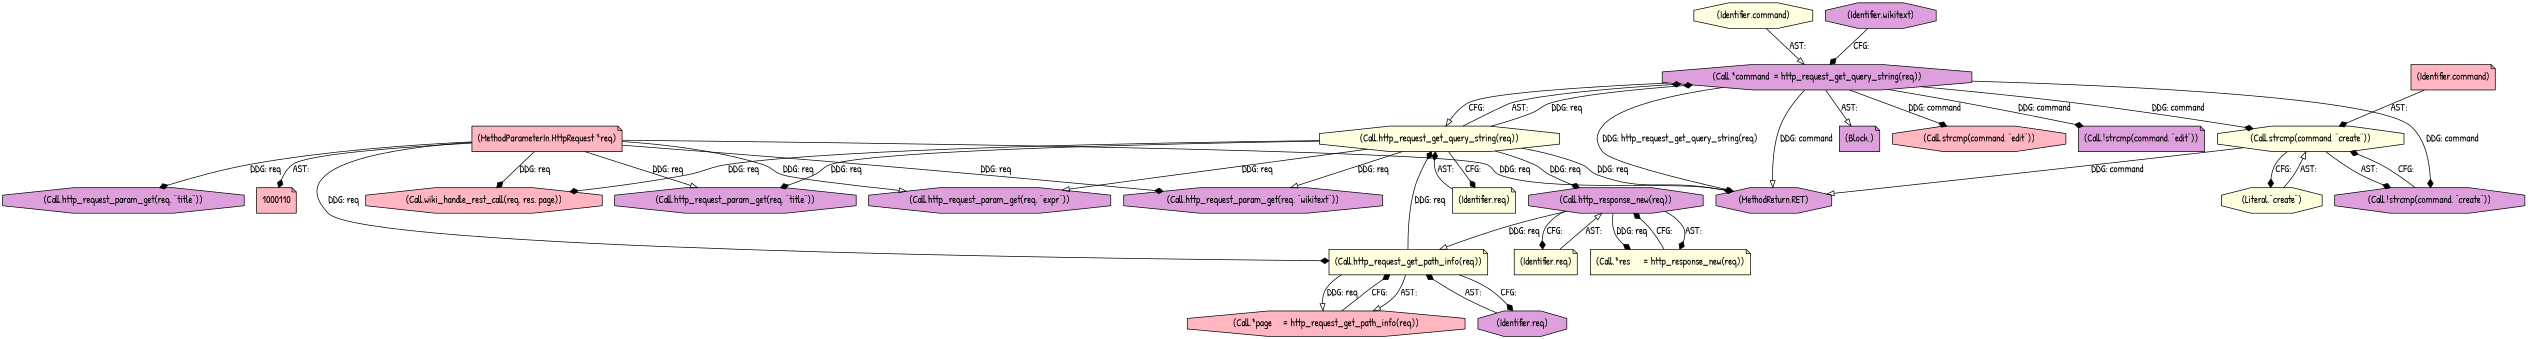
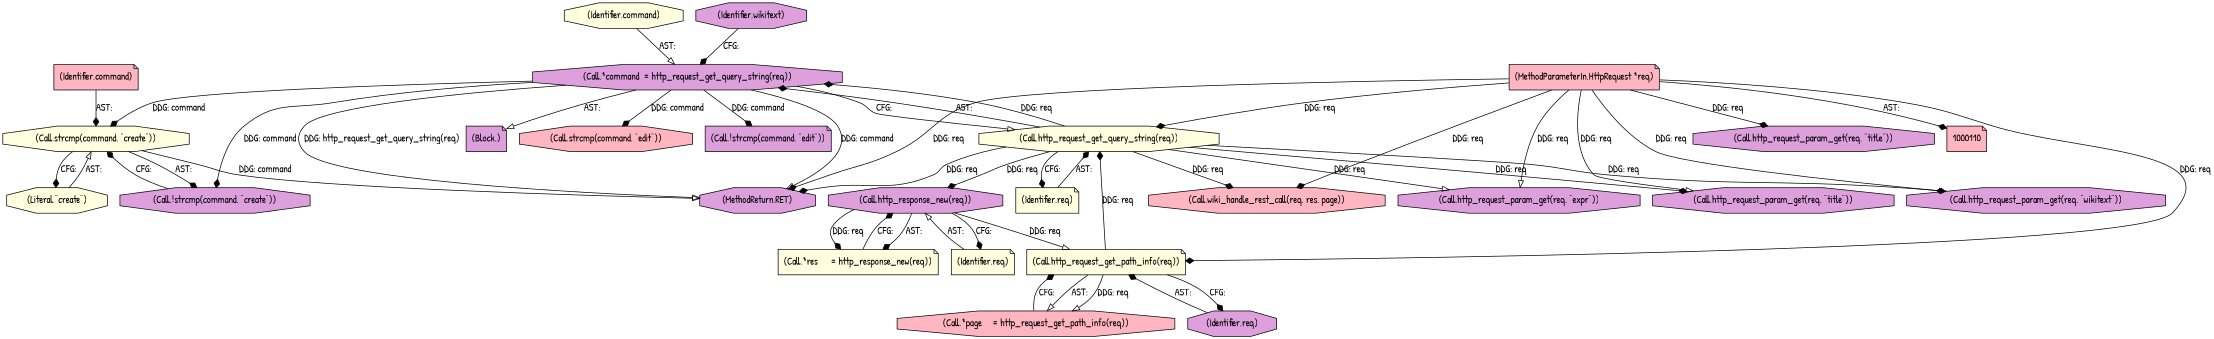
  digraph {
    fontname="Patrick Hand"
    node [fillcolor=plum fontname="Patrick Hand" shape=octagon style=filled]
    edge [arrowhead=diamond fontname="Patrick Hand"]
    n1 [fillcolor=lightyellow label="(Call,strcmp(command, \"create\"))"]
    n2 [fillcolor=lightyellow label="(Literal,\"create\")"]
    n3 [label="(Call,!strcmp(command, \"create\"))"]
    n4 [label="(MethodReturn,RET)"]
    n5 [label="(Call,*command  = http_request_get_query_string(req))"]
    n6 [fillcolor=lightyellow label="(Call,http_request_get_query_string(req))"]
    n7 [label="(Block,)" shape=note]
    n8 [fillcolor=lightpink label="(Call,strcmp(command, \"edit\"))"]
    n9 [label="(Call,!strcmp(command, \"edit\"))" shape=note]
    n10 [fillcolor=lightyellow label="(Identifier,req)" shape=note]
    n11 [label="(Call,http_request_param_get(req, \"title\"))"]
    n12 [fillcolor=lightpink label="(Call,wiki_handle_rest_call(req, res, page))"]
    n13 [label="(Call,http_request_param_get(req, \"expr\"))"]
    n14 [label="(Call,http_request_param_get(req, \"wikitext\"))"]
    n15 [label="(Call,http_response_new(req))"]
    n16 [fillcolor=lightyellow label="(Call,http_request_get_path_info(req))" shape=note]
    n17 [fillcolor=lightpink label="(Call,*page     = http_request_get_path_info(req))"]
    n18 [label="(Identifier,req)"]
    n19 [fillcolor=lightyellow label="(Call,*res      = http_response_new(req))" shape=note]
    n20 [fillcolor=lightyellow label="(Identifier,req)" shape=note]
    n21 [fillcolor=lightpink label="(MethodParameterIn,HttpRequest *req)" shape=note]
    n22 [label="(Call,http_request_param_get(req, \"title\"))"]
    1000110 [fillcolor=lightpink shape=note]
    n24 [fillcolor=lightpink label="(Identifier,command)" shape=note]
    n25 [fillcolor=lightyellow label="(Identifier,command)"]
    n26 [label="(Identifier,wikitext)"]
    n1 -> n2 [label="CFG: "]
    n1 -> n3 [label="AST: "]
    n1 -> n4 [arrowhead=onormal label="DDG: command"]
    n2 -> n1 [arrowhead=onormal label="AST: "]
    n3 -> n1 [label="CFG: "]
    n5 -> n1 [label="DDG: command"]
    n5 -> n3 [label="DDG: command"]
    n5 -> n4 [arrowhead=onormal label="DDG: http_request_get_query_string(req)"]
    n5 -> n4 [arrowhead=onormal label="DDG: command"]
    n5 -> n6 [arrowhead=onormal label="CFG: "]
    n5 -> n7 [arrowhead=onormal label="AST: "]
    n5 -> n8 [label="DDG: command"]
    n5 -> n9 [label="DDG: command"]
    n6 -> n4 [label="DDG: req"]
    n6 -> n5 [label="AST: "]
    n6 -> n5 [label="DDG: req"]
    n6 -> n10 [label="CFG: "]
    n6 -> n11 [label="DDG: req"]
    n6 -> n12 [label="DDG: req"]
    n6 -> n13 [arrowhead=onormal label="DDG: req"]
    n6 -> n14 [arrowhead=onormal label="DDG: req"]
    n6 -> n15 [label="DDG: req"]
    n10 -> n6 [label="AST: "]
    n15 -> n16 [arrowhead=onormal label="DDG: req"]
    n15 -> n19 [label="AST: "]
    n15 -> n19 [label="DDG: req"]
    n15 -> n20 [label="CFG: "]
    n16 -> n6 [label="DDG: req"]
    n16 -> n17 [arrowhead=onormal label="AST: "]
    n16 -> n17 [arrowhead=onormal label="DDG: req"]
    n16 -> n18 [label="CFG: "]
    n17 -> n16 [label="CFG: "]
    n18 -> n16 [label="AST: "]
    n19 -> n15 [label="CFG: "]
    n20 -> n15 [arrowhead=onormal label="AST: "]
    n21 -> n4 [label="DDG: req"]
+   n21 -> n6 [label="DDG: req"]
    n21 -> n11 [arrowhead=onormal label="DDG: req"]
    n21 -> n12 [label="DDG: req"]
    n21 -> n13 [arrowhead=onormal label="DDG: req"]
    n21 -> n14 [label="DDG: req"]
    n21 -> n16 [label="DDG: req"]
    n21 -> n22 [label="DDG: req"]
    n21 -> 1000110 [label="AST: "]
    n24 -> n1 [label="AST: "]
    n25 -> n5 [arrowhead=onormal label="AST: "]
    n26 -> n5 [label="CFG: "]
  }
